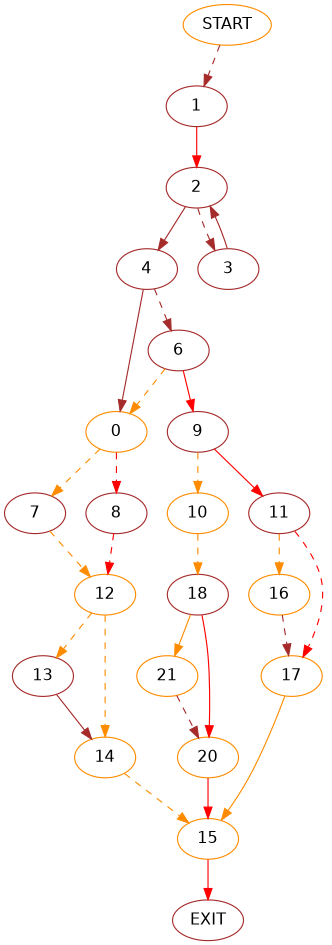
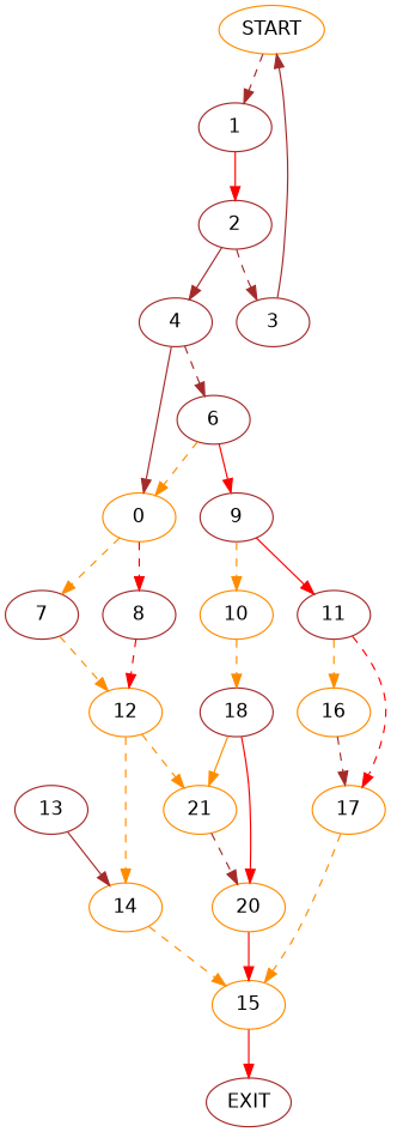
  digraph {
    fontname="DejaVu Sans"
    node [color=brown fontname="DejaVu Sans"]
    edge [color=darkorange fontname="DejaVu Sans" style=dashed]
    n1 [color=darkorange label=START]
    1
    2
    n4 [label=EXIT]
    3
    4
    n7 [color=darkorange label=0]
    6
    7
    8
    9
    12 [color=darkorange]
    10 [color=darkorange]
    11
    13
    14 [color=darkorange]
    18
    16 [color=darkorange]
    17 [color=darkorange]
    20 [color=darkorange]
    21 [color=darkorange]
    15 [color=darkorange]
    n1 -> 1 [color=brown]
    1 -> 2 [color=red style=solid]
    2 -> 3 [color=brown]
    2 -> 4 [color=brown style=solid]
-   3 -> 2 [color=brown style=solid]
+   3 -> n1 [color=brown style=solid]
    4 -> n7 [color=brown style=solid]
    4 -> 6 [color=brown]
    n7 -> 7
    n7 -> 8 [color=red]
    6 -> n7
    6 -> 9 [color=red style=solid]
    7 -> 12
    8 -> 12 [color=red]
    9 -> 10
    9 -> 11 [color=red style=solid]
-   12 -> 13
+   12 -> 21
    12 -> 14
    10 -> 18
    11 -> 16
    11 -> 17 [color=red]
    13 -> 14 [color=brown style=solid]
    14 -> 15
    18 -> 20 [color=red style=solid]
    18 -> 21 [style=solid]
    16 -> 17 [color=brown]
-   17 -> 15 [style=solid]
+   17 -> 15
    20 -> 15 [color=red style=solid]
    21 -> 20 [color=brown]
    15 -> n4 [color=red style=solid]
  }
